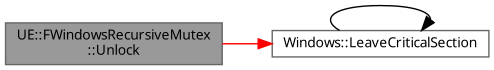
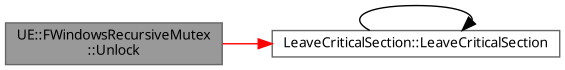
  digraph {
    rankdir=LR
    fontname="Noto Sans"
    node [fontname="Noto Sans" fontsize=10 shape=box style=filled]
    edge [fontname="Noto Sans" fontsize=10 labelfontname=Helvetica labelfontsize=10 style=solid]
    n1 [color=gray40 fillcolor=grey60 fontcolor=black height=0.2 label="UE::FWindowsRecursiveMutex\l::Unlock" width=0.4]
-   n2 [color=grey40 fillcolor=white height=0.2 label="Windows::LeaveCriticalSection" width=0.4]
+   n2 [color=grey40 fillcolor=white height=0.2 label="LeaveCriticalSection::LeaveCriticalSection" width=0.4]
    n1 -> n2 [color=red]
    n2 -> n2 [color=black]
  }
